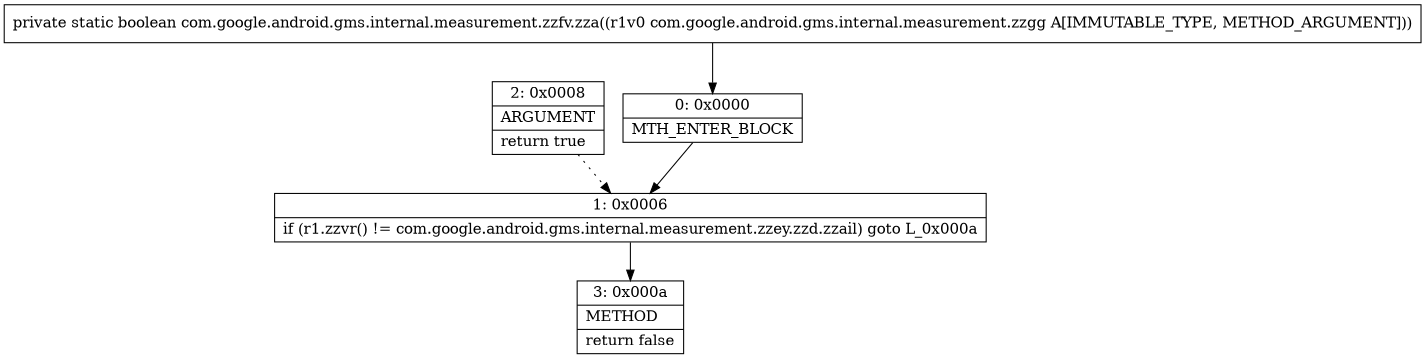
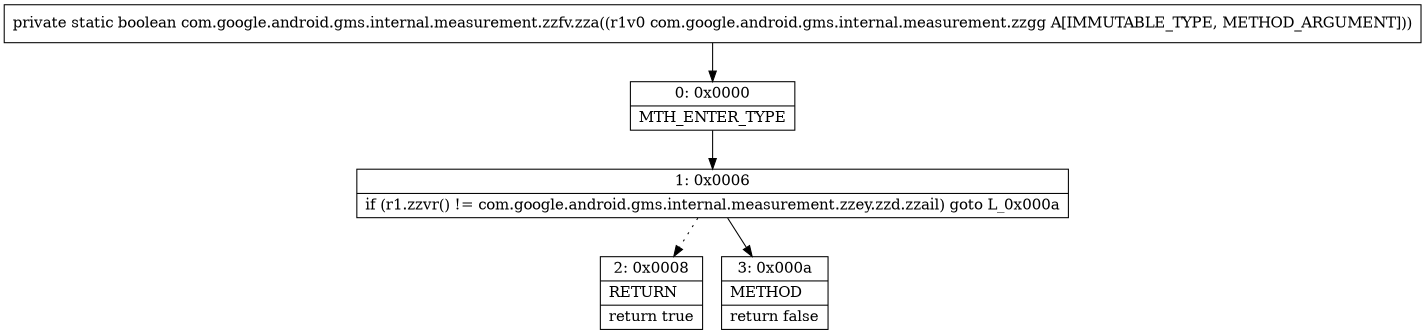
  digraph {
    node [shape=record]
    edge [style=solid]
-   n1 [label="{0\:\ 0x0000|MTH_ENTER_BLOCK\l}"]
+   n1 [label="{0\:\ 0x0000|MTH_ENTER_TYPE\l}"]
    n2 [label="{1\:\ 0x0006|if (r1.zzvr() != com.google.android.gms.internal.measurement.zzey.zzd.zzail) goto L_0x000a\l}"]
-   n3 [label="{2\:\ 0x0008|ARGUMENT\l|return true\l}"]
+   n3 [label="{2\:\ 0x0008|RETURN\l|return true\l}"]
    n4 [label="{3\:\ 0x000a|METHOD\l|return false\l}"]
    n5 [label="{private static boolean com.google.android.gms.internal.measurement.zzfv.zza((r1v0 com.google.android.gms.internal.measurement.zzgg A[IMMUTABLE_TYPE, METHOD_ARGUMENT])) }"]
    n1 -> n2
-   n3 -> n2 [style=dotted]
+   n2 -> n3 [style=dotted]
    n2 -> n4
    n5 -> n1
  }
